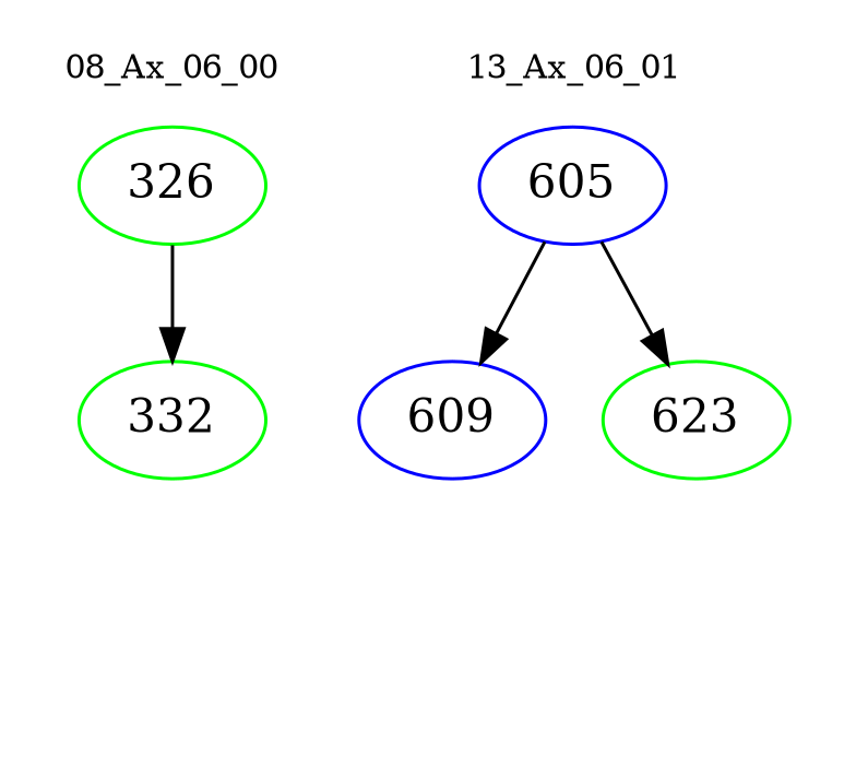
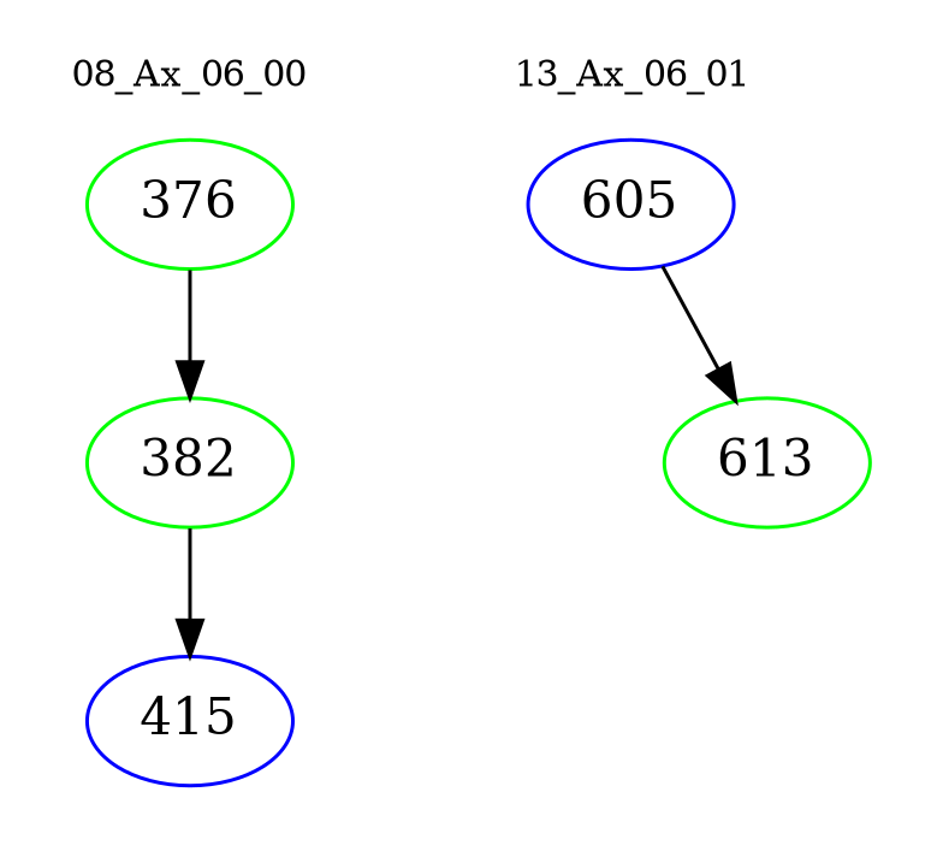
  digraph {
    node [color=green]
    edge [color=black]
-   n1 [label=332]
-   n2 [label=326]
+   n1 [label=382]
+   n2 [label=376]
+   n3 [color=blue label=415]
    n4 [color=blue label=605]
-   n5 [color=blue label=609]
-   n6 [label=623]
+   n6 [label=613]
    subgraph cluster_1 {
      color=white
      fontsize=10
      label="08_Ax_06_00"
      n1
      n2
+     n3
    }
    subgraph cluster_2 {
      color=white
      fontsize=10
      label="13_Ax_06_01"
      n4
-     n5
      n6
    }
+   n1 -> n3
    n2 -> n1
-   n4 -> n5
    n4 -> n6
  }
